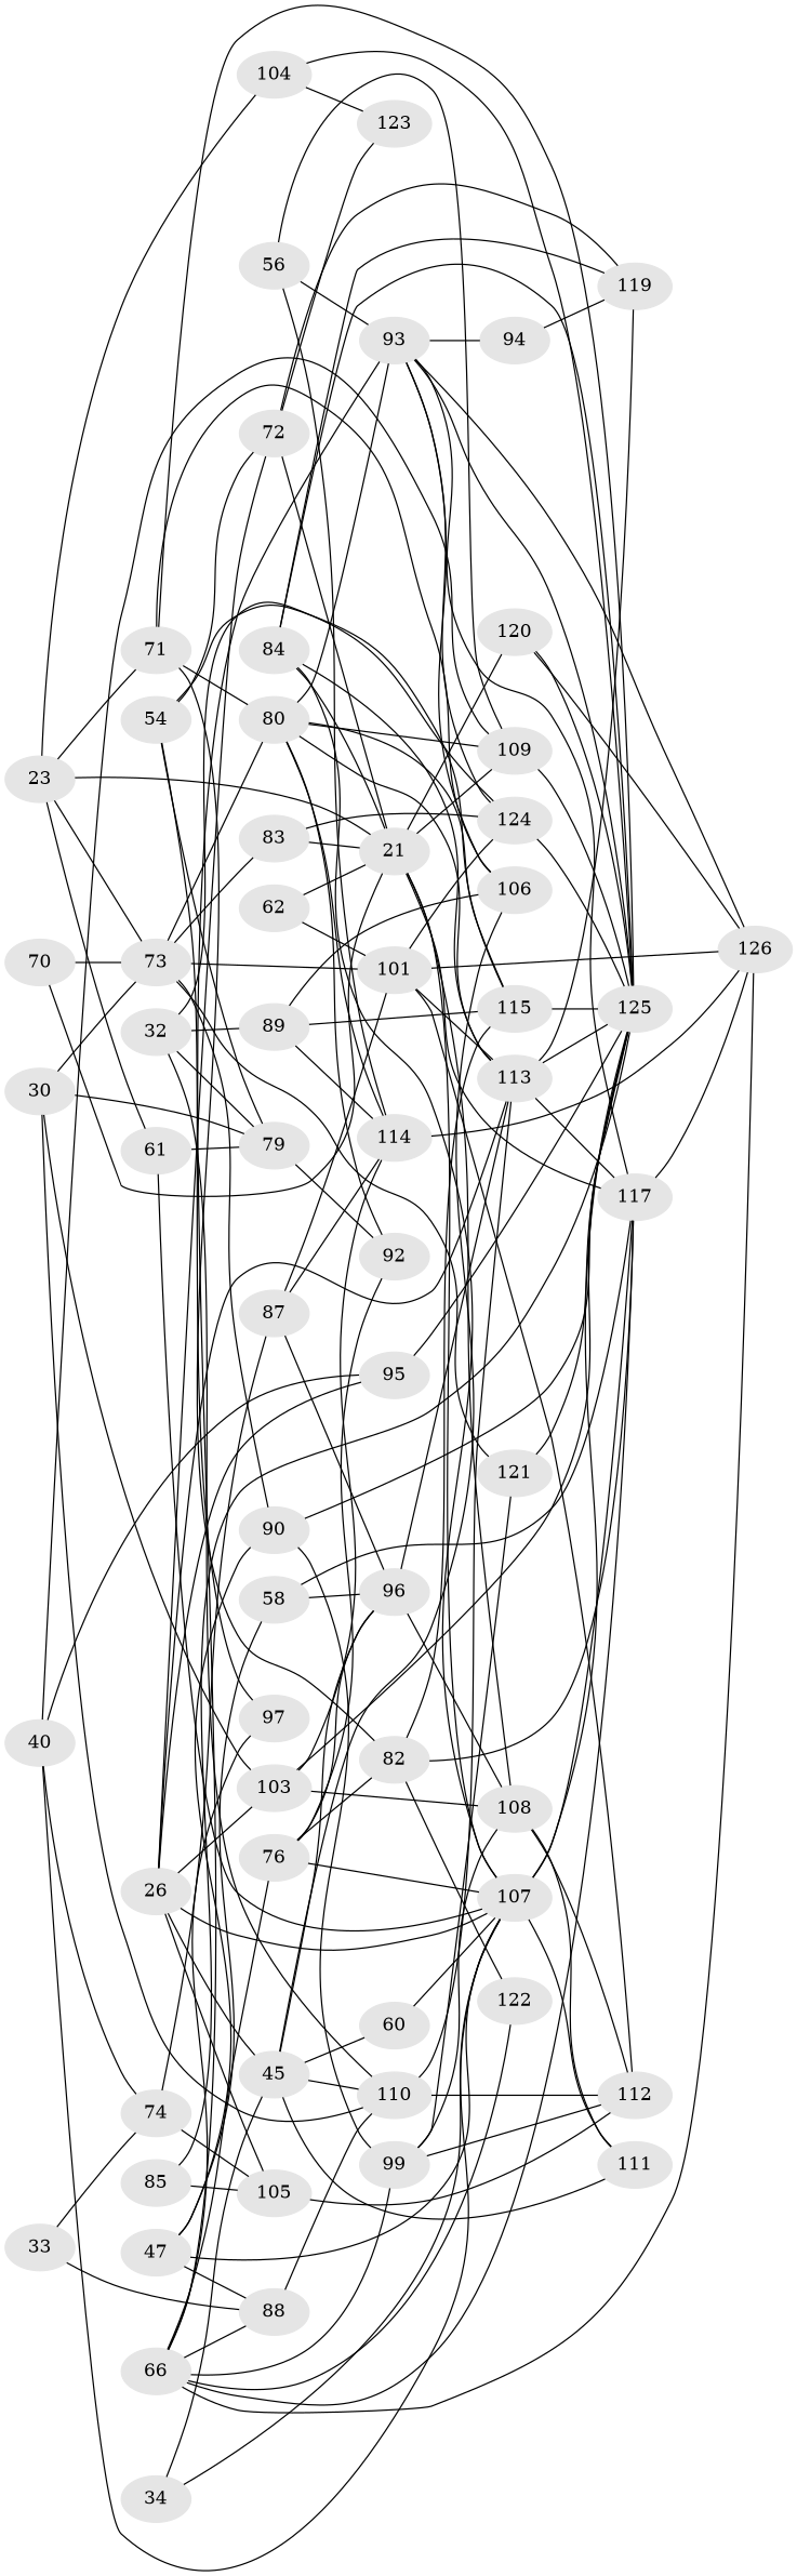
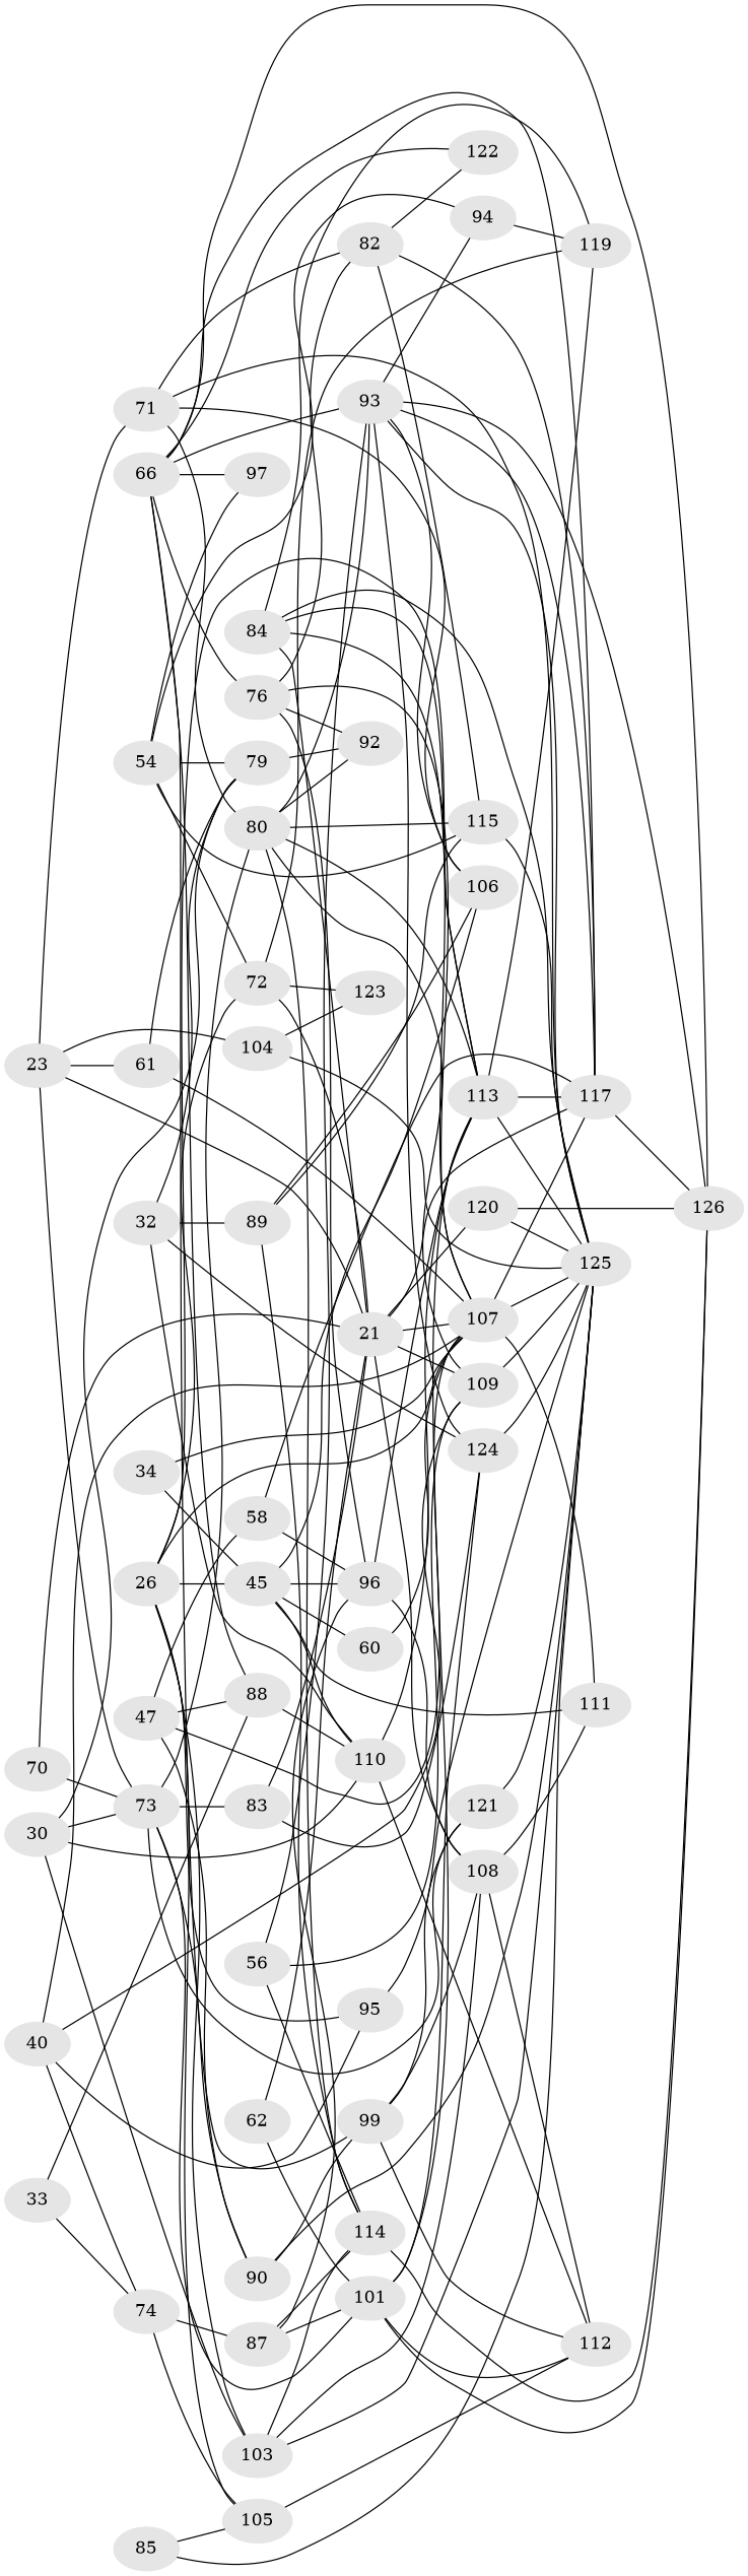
  graph {
    rankdir=LR
    node [color=gray90 style=filled]
    23
    61
    71 [super="+1"]
    73 [super="+10+68"]
    n5 [label=21 super="+15+27+38+86"]
    104
    107 [super="+39+43"]
    79 [super="+35"]
    106
    80 [super="+67"]
    82
    125 [super="+2+78+28+31+118+116"]
    90
    101 [super="+25"]
    83
    121 [super="+4"]
    109 [super="+69"]
    117 [super="+37"]
    108 [super="+65"]
    120 [super="+75"]
    123
    26 [super="+11"]
    45 [super="+8"]
    72 [super="+53"]
    95
    103 [super="+18+42"]
    105
    113 [super="+14+36+100"]
    110 [super="+16+57"]
    60
    96 [super="+52"]
    111
    119
    114 [super="+9"]
    112 [super="+102"]
    30
    92
    32
    89
    124 [super="+6"]
    115 [super="+41"]
    33
    74
    88
    87
    34
    40
    47
    58
    99
    54
    94
    97
    56 [super="+12"]
    93 [super="+29+50"]
    126 [super="+55+59"]
    62
    66 [super="+46+13"]
    76 [super="+48"]
    122
    70
    84 [super="+77+81"]
    85
    23 -- 61
    23 -- 71
    23 -- 73
    23 -- n5
    23 -- 104
    61 -- 107
    61 -- 79
    71 -- 106
    71 -- 80
    71 -- 82
    71 -- 125
    73 -- 80
    73 -- 90 [weight=2]
    73 -- 101 [weight=2]
    73 -- 83
    73 -- 121
    n5 -- 107
    n5 -- 109 [weight=2]
    n5 -- 117
    n5 -- 108 [weight=3]
    n5 -- 120 [weight=2]
    104 -- 125 [weight=2]
    104 -- 123
    107 -- 125 [weight=2]
    107 -- 117
    107 -- 111
    79 -- 92
    80 -- 109
    80 -- 113
    80 -- 114
    80 -- 92 [weight=2]
    80 -- 115
    80 -- 93
    82 -- 117
    82 -- 115
    82 -- 122
    90 -- 125
    90 -- 99
    101 -- 113
    101 -- 112
    101 -- 124
    101 -- 126
    83 -- n5
    83 -- 124
    121 -- 125
    109 -- 125
    117 -- 126
    108 -- 111
    108 -- 112
    120 -- 125
    120 -- 126 [weight=2]
    26 -- 107
    26 -- 45 [weight=2]
    26 -- 72
    26 -- 95
    26 -- 103
    26 -- 105
    26 -- 113
    45 -- 106
    45 -- 110
    45 -- 60
    45 -- 96
    45 -- 111
    72 -- n5
    72 -- 123
    72 -- 119
    95 -- 125 [weight=2]
    103 -- 125
    103 -- 108
    103 -- 114
    105 -- 112
    113 -- 125 [weight=3]
    113 -- 117 [weight=4]
    113 -- 119
    110 -- 113 [weight=2]
    110 -- 112
    60 -- 107
    96 -- 108 [weight=2]
    96 -- 113
    114 -- 126 [weight=2]
    30 -- 73 [weight=2]
    30 -- 79
    30 -- 103
    30 -- 110
    32 -- 79
    32 -- 110
    32 -- 89
    32 -- 124
    89 -- 106
    89 -- 114
    89 -- 115
    124 -- 125
    115 -- 125
    33 -- 74
    33 -- 88
    74 -- 105
    74 -- 87
    88 -- 110
    87 -- 101
    87 -- 96
    87 -- 114
    34 -- 107
    34 -- 45
    40 -- 107
    40 -- 109
    40 -- 95
    40 -- 74
    47 -- 107
    47 -- 90
    47 -- 88
    47 -- 58
    58 -- 117 [weight=2]
    58 -- 96 [weight=2]
    99 -- 121
    99 -- 108
    99 -- 112 [weight=2]
    54 -- 79
    54 -- 72
    54 -- 115
+   54 -- 94
    54 -- 97
    94 -- 119
    56 -- 109
    56 -- 114 [weight=2]
    56 -- 93 [weight=2]
    93 -- 106 [weight=2]
    93 -- 125 [weight=4]
    93 -- 117
    93 -- 124
    93 -- 94
    93 -- 126 [weight=2]
    62 -- n5
    62 -- 101
    66 -- 117
    66 -- 88
    66 -- 99
    66 -- 97
    66 -- 93
    66 -- 126
    66 -- 76
    66 -- 122
    76 -- 107
    76 -- 82
    76 -- 96
    76 -- 92 [weight=2]
    70 -- 73 [weight=2]
    70 -- n5
    84 -- n5
    84 -- 107 [weight=2]
    84 -- 125 [weight=2]
    84 -- 113
    84 -- 119
    85 -- 125
    85 -- 105
  }
